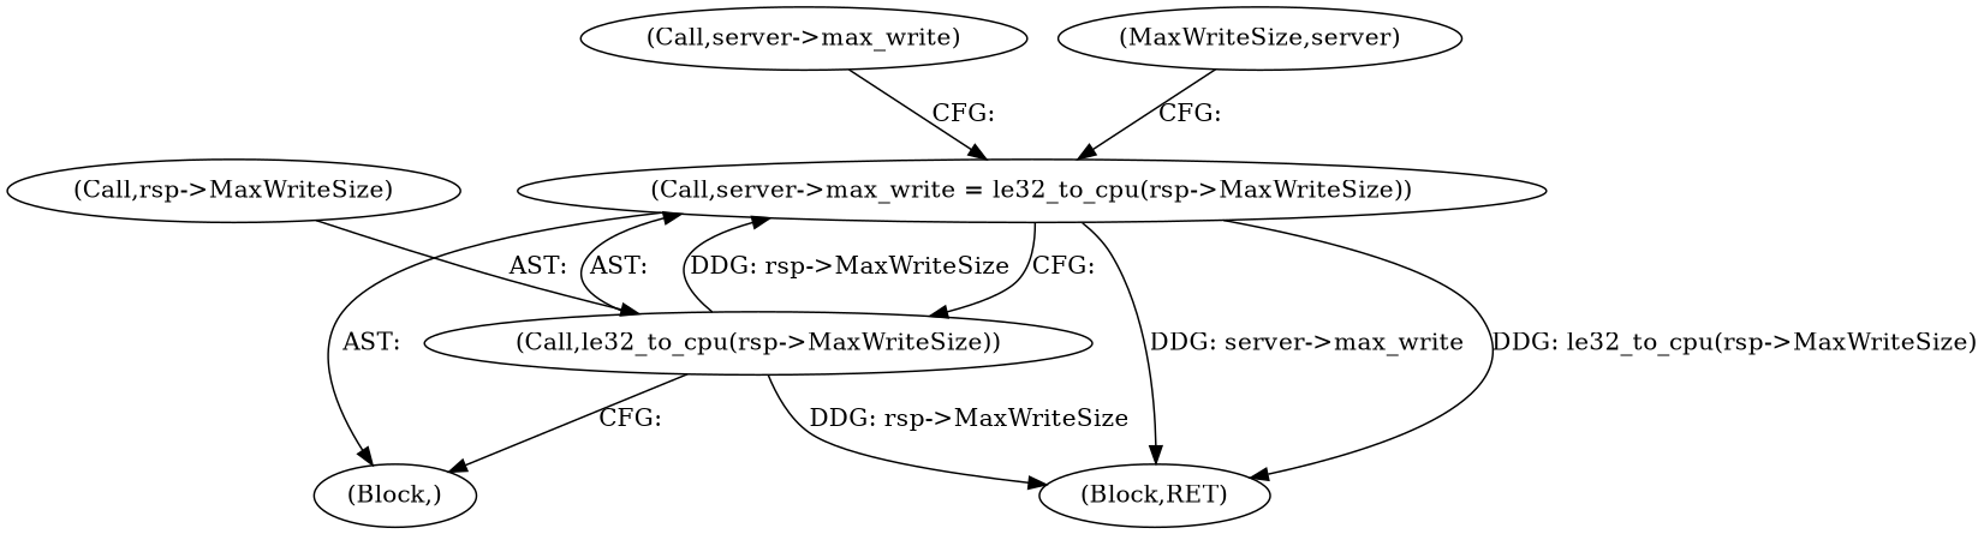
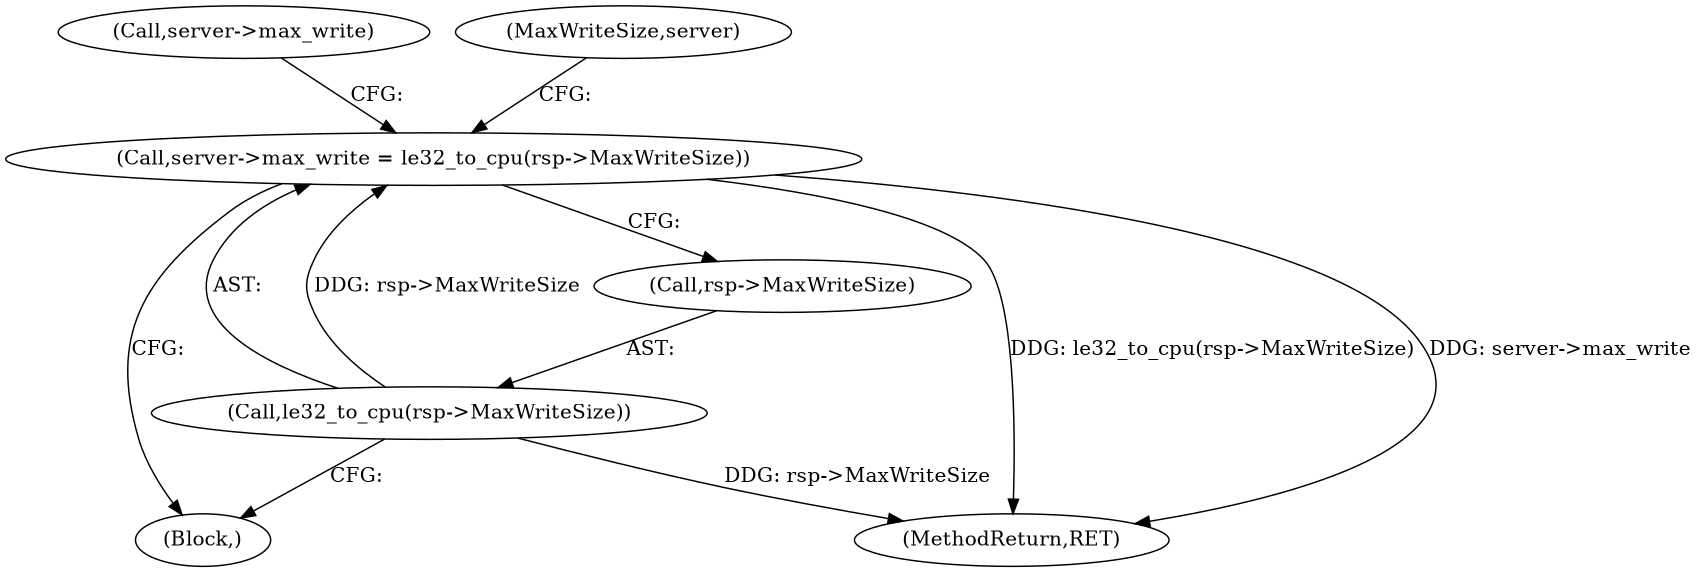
  digraph {
    n1 [label="(Call,server->max_write = le32_to_cpu(rsp->MaxWriteSize))"]
    n2 [label="(Call,le32_to_cpu(rsp->MaxWriteSize))"]
    n3 [label="(Block,)"]
-   n4 [label="(Block,RET)"]
+   n4 [label="(MethodReturn,RET)"]
    n5 [label="(Call,rsp->MaxWriteSize)"]
    n6 [label="(Call,server->max_write)"]
    n7 [label="(MaxWriteSize,server)"]
-   n1 -> n2 [label="CFG: "]
-   n1 -> n3 [label="AST: "]
+   n1 -> n5 [label="CFG: "]
+   n1 -> n3 [label="CFG: "]
    n1 -> n4 [label="DDG: le32_to_cpu(rsp->MaxWriteSize)"]
    n1 -> n4 [label="DDG: server->max_write"]
    n2 -> n1 [label="AST: "]
    n2 -> n1 [label="DDG: rsp->MaxWriteSize"]
    n2 -> n3 [label="CFG: "]
    n2 -> n4 [label="DDG: rsp->MaxWriteSize"]
    n5 -> n2 [label="AST: "]
    n6 -> n1 [label="CFG: "]
    n7 -> n1 [label="CFG: "]
  }
